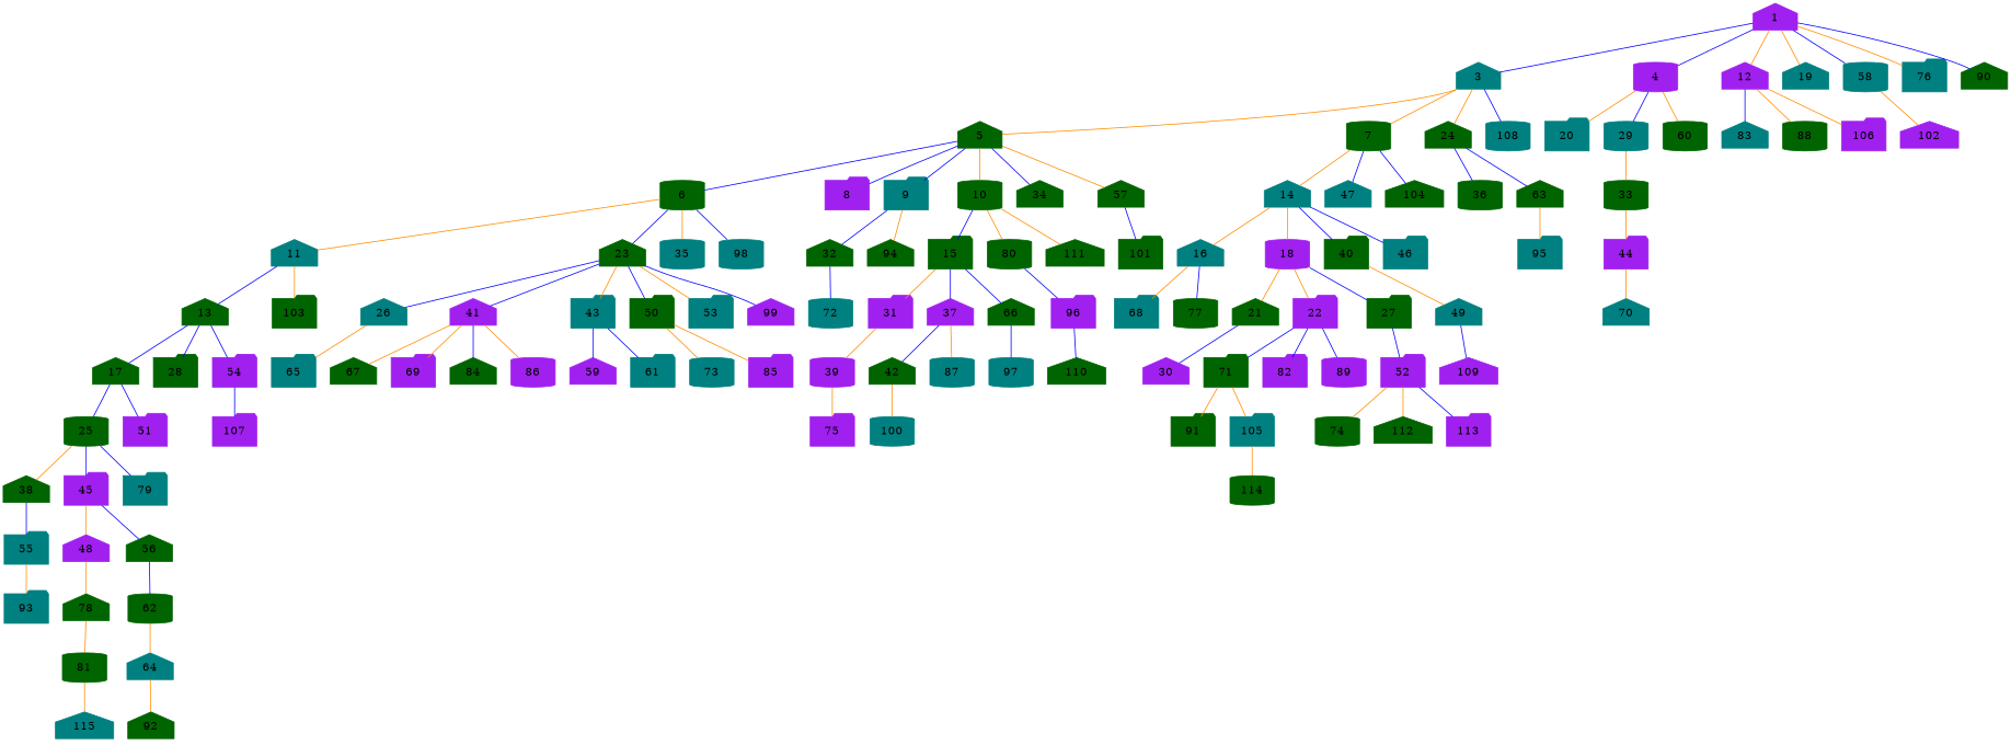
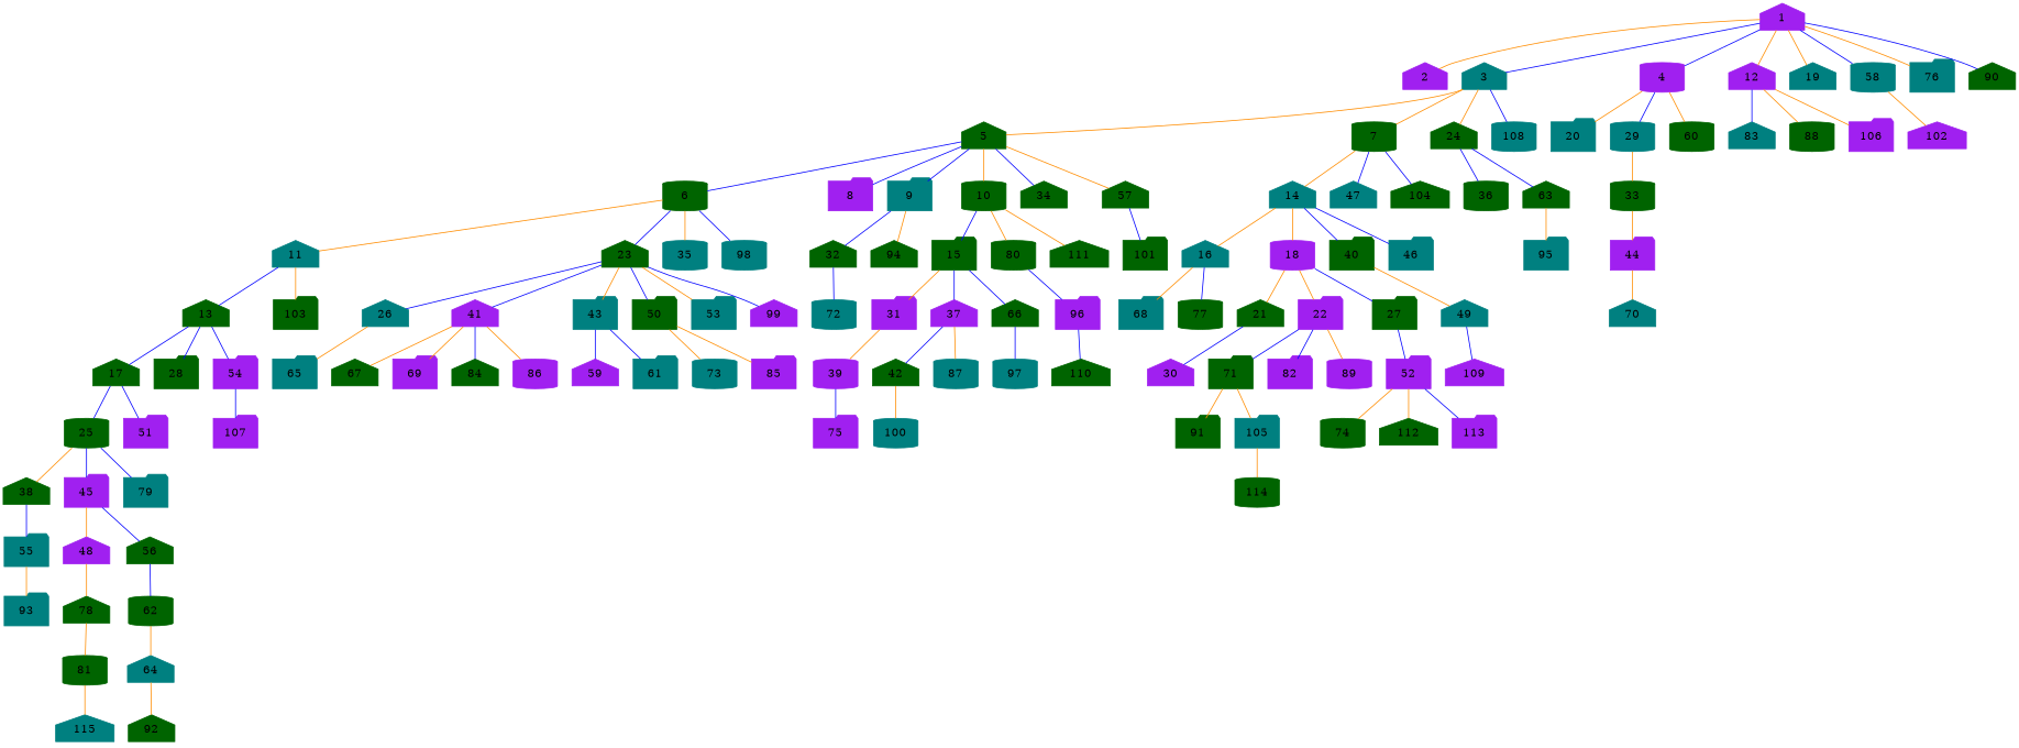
  graph {
    node [color=darkgreen shape=house style=filled]
    edge [color=darkorange]
    1 [color=purple]
+   2 [color=purple]
    3 [color=teal]
    4 [color=purple shape=cylinder]
    12 [color=purple]
    19 [color=teal]
    58 [color=teal shape=cylinder]
    76 [color=teal shape=folder]
    90
    5
    7 [shape=cylinder]
    24
    108 [color=teal shape=cylinder]
    20 [color=teal shape=folder]
    29 [color=teal shape=cylinder]
    60 [shape=cylinder]
    83 [color=teal]
    88 [shape=cylinder]
    106 [color=purple shape=folder]
    102 [color=purple]
    6 [shape=cylinder]
    8 [color=purple shape=folder]
    9 [color=teal shape=folder]
    10 [shape=cylinder]
    34
    57
    14 [color=teal]
    47 [color=teal]
    104
    36 [shape=cylinder]
    63
    33 [shape=cylinder]
    11 [color=teal]
    23
    35 [color=teal shape=cylinder]
    98 [color=teal shape=cylinder]
    32
    94
    15 [shape=folder]
    80 [shape=cylinder]
    111
    101 [shape=folder]
    13
    103 [shape=folder]
    26 [color=teal]
    41 [color=purple]
    43 [color=teal shape=folder]
    50 [shape=folder]
    53 [color=teal shape=folder]
    99 [color=purple]
    16 [color=teal]
    18 [color=purple shape=cylinder]
    40 [shape=folder]
    46 [color=teal shape=folder]
    72 [color=teal shape=cylinder]
    31 [color=purple shape=folder]
    37 [color=purple]
    66
    96 [color=purple shape=folder]
    17
    28 [shape=folder]
    54 [color=purple shape=folder]
    25 [shape=cylinder]
    51 [color=purple shape=folder]
    107 [color=purple shape=folder]
    68 [color=teal shape=folder]
    77 [shape=cylinder]
    21
    22 [color=purple shape=folder]
    27 [shape=folder]
    49 [color=teal]
    39 [color=purple shape=cylinder]
    42
    87 [color=teal shape=cylinder]
    97 [color=teal shape=cylinder]
    38
    45 [color=purple shape=folder]
    79 [color=teal shape=folder]
    30 [color=purple]
    71 [shape=folder]
    82 [color=purple shape=folder]
    89 [color=purple shape=cylinder]
    52 [color=purple shape=folder]
    91 [shape=folder]
    105 [color=teal shape=folder]
    65 [color=teal shape=folder]
    67
    69 [color=purple shape=folder]
    84
    86 [color=purple shape=cylinder]
    59 [color=purple]
    61 [color=teal shape=folder]
    73 [color=teal shape=cylinder]
    85 [color=purple shape=folder]
    95 [color=teal shape=folder]
    55 [color=teal shape=folder]
    48 [color=purple]
    56
    74 [shape=cylinder]
    112
    113 [color=purple shape=folder]
    44 [color=purple shape=folder]
    75 [color=purple shape=folder]
    70 [color=teal]
    100 [color=teal shape=cylinder]
    93 [color=teal shape=folder]
    109 [color=purple]
    78
    62 [shape=cylinder]
    81 [shape=cylinder]
    64 [color=teal]
    92
    114 [shape=cylinder]
    115 [color=teal]
    110
+   1 -- 2
    1 -- 3 [color=blue]
    1 -- 4 [color=blue]
    1 -- 12
    1 -- 19
    1 -- 58 [color=blue]
    1 -- 76
    1 -- 90 [color=blue]
    3 -- 5
    3 -- 7
    3 -- 24
    3 -- 108 [color=blue]
    4 -- 20
    4 -- 29 [color=blue]
    4 -- 60
    12 -- 83 [color=blue]
    12 -- 88
    12 -- 106
    58 -- 102
    5 -- 6 [color=blue]
    5 -- 8 [color=blue]
    5 -- 9 [color=blue]
    5 -- 10
    5 -- 34 [color=blue]
    5 -- 57
    7 -- 14
    7 -- 47 [color=blue]
    7 -- 104 [color=blue]
    24 -- 36 [color=blue]
    24 -- 63 [color=blue]
    29 -- 33
    6 -- 11
    6 -- 23 [color=blue]
    6 -- 35
    6 -- 98 [color=blue]
    9 -- 32 [color=blue]
    9 -- 94
    10 -- 15 [color=blue]
    10 -- 80
    10 -- 111
    57 -- 101 [color=blue]
    14 -- 16
    14 -- 18
    14 -- 40 [color=blue]
    14 -- 46 [color=blue]
    63 -- 95
    33 -- 44
    11 -- 13 [color=blue]
    11 -- 103
    23 -- 26 [color=blue]
    23 -- 41 [color=blue]
    23 -- 43
    23 -- 50 [color=blue]
    23 -- 53
    23 -- 99 [color=blue]
    32 -- 72 [color=blue]
    15 -- 31
    15 -- 37 [color=blue]
    15 -- 66 [color=blue]
    80 -- 96 [color=blue]
    13 -- 17 [color=blue]
    13 -- 28 [color=blue]
    13 -- 54 [color=blue]
    26 -- 65
    41 -- 67
    41 -- 69
    41 -- 84 [color=blue]
    41 -- 86
    43 -- 59 [color=blue]
    43 -- 61 [color=blue]
    50 -- 73
    50 -- 85
    16 -- 68
    16 -- 77 [color=blue]
    18 -- 21
    18 -- 22
    18 -- 27 [color=blue]
    40 -- 49
    31 -- 39
    37 -- 42 [color=blue]
    37 -- 87
    66 -- 97 [color=blue]
    96 -- 110 [color=blue]
    17 -- 25 [color=blue]
    17 -- 51 [color=blue]
    54 -- 107 [color=blue]
    25 -- 38
    25 -- 45 [color=blue]
    25 -- 79 [color=blue]
    21 -- 30 [color=blue]
    22 -- 71 [color=blue]
    22 -- 82 [color=blue]
-   22 -- 89 [color=blue]
+   22 -- 89
    27 -- 52 [color=blue]
    49 -- 109 [color=blue]
-   39 -- 75
+   39 -- 75 [color=blue]
    42 -- 100
    38 -- 55 [color=blue]
    45 -- 48
    45 -- 56 [color=blue]
    71 -- 91
    71 -- 105
    52 -- 74
    52 -- 112
    52 -- 113 [color=blue]
    105 -- 114
    55 -- 93
    48 -- 78
    56 -- 62 [color=blue]
    44 -- 70
    78 -- 81
    62 -- 64
    81 -- 115
    64 -- 92
  }
